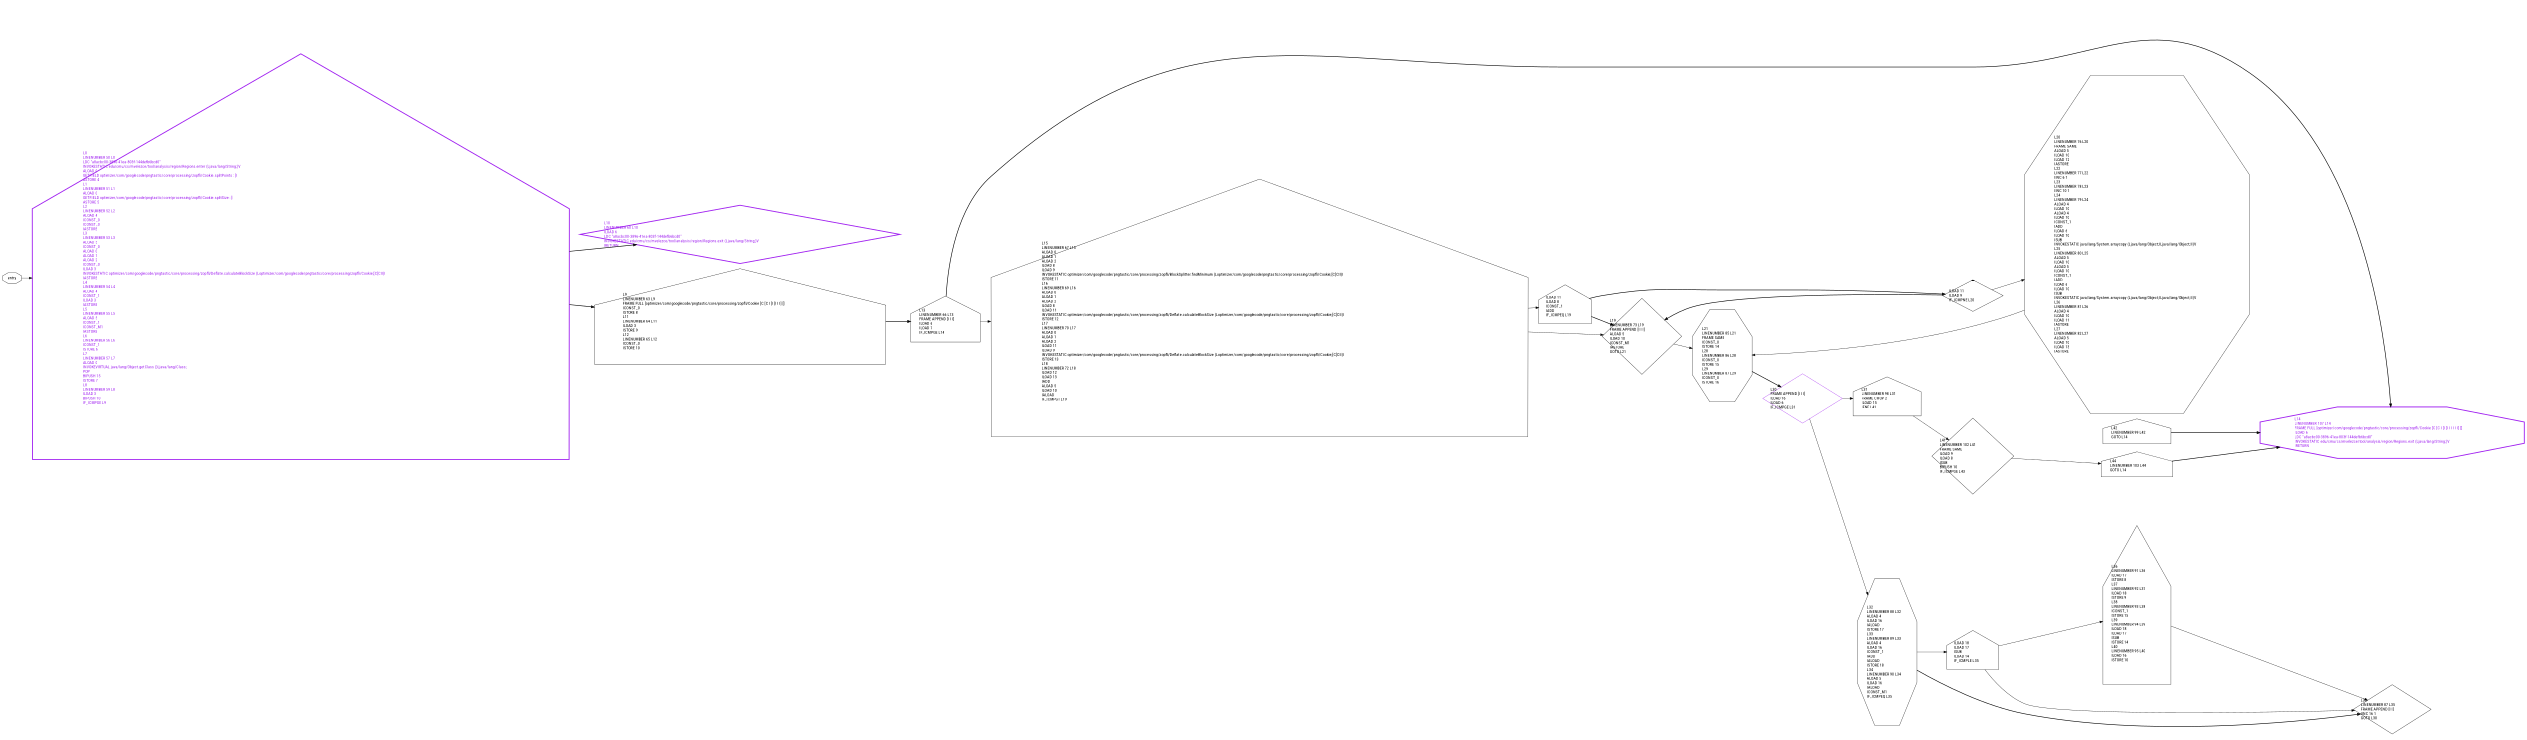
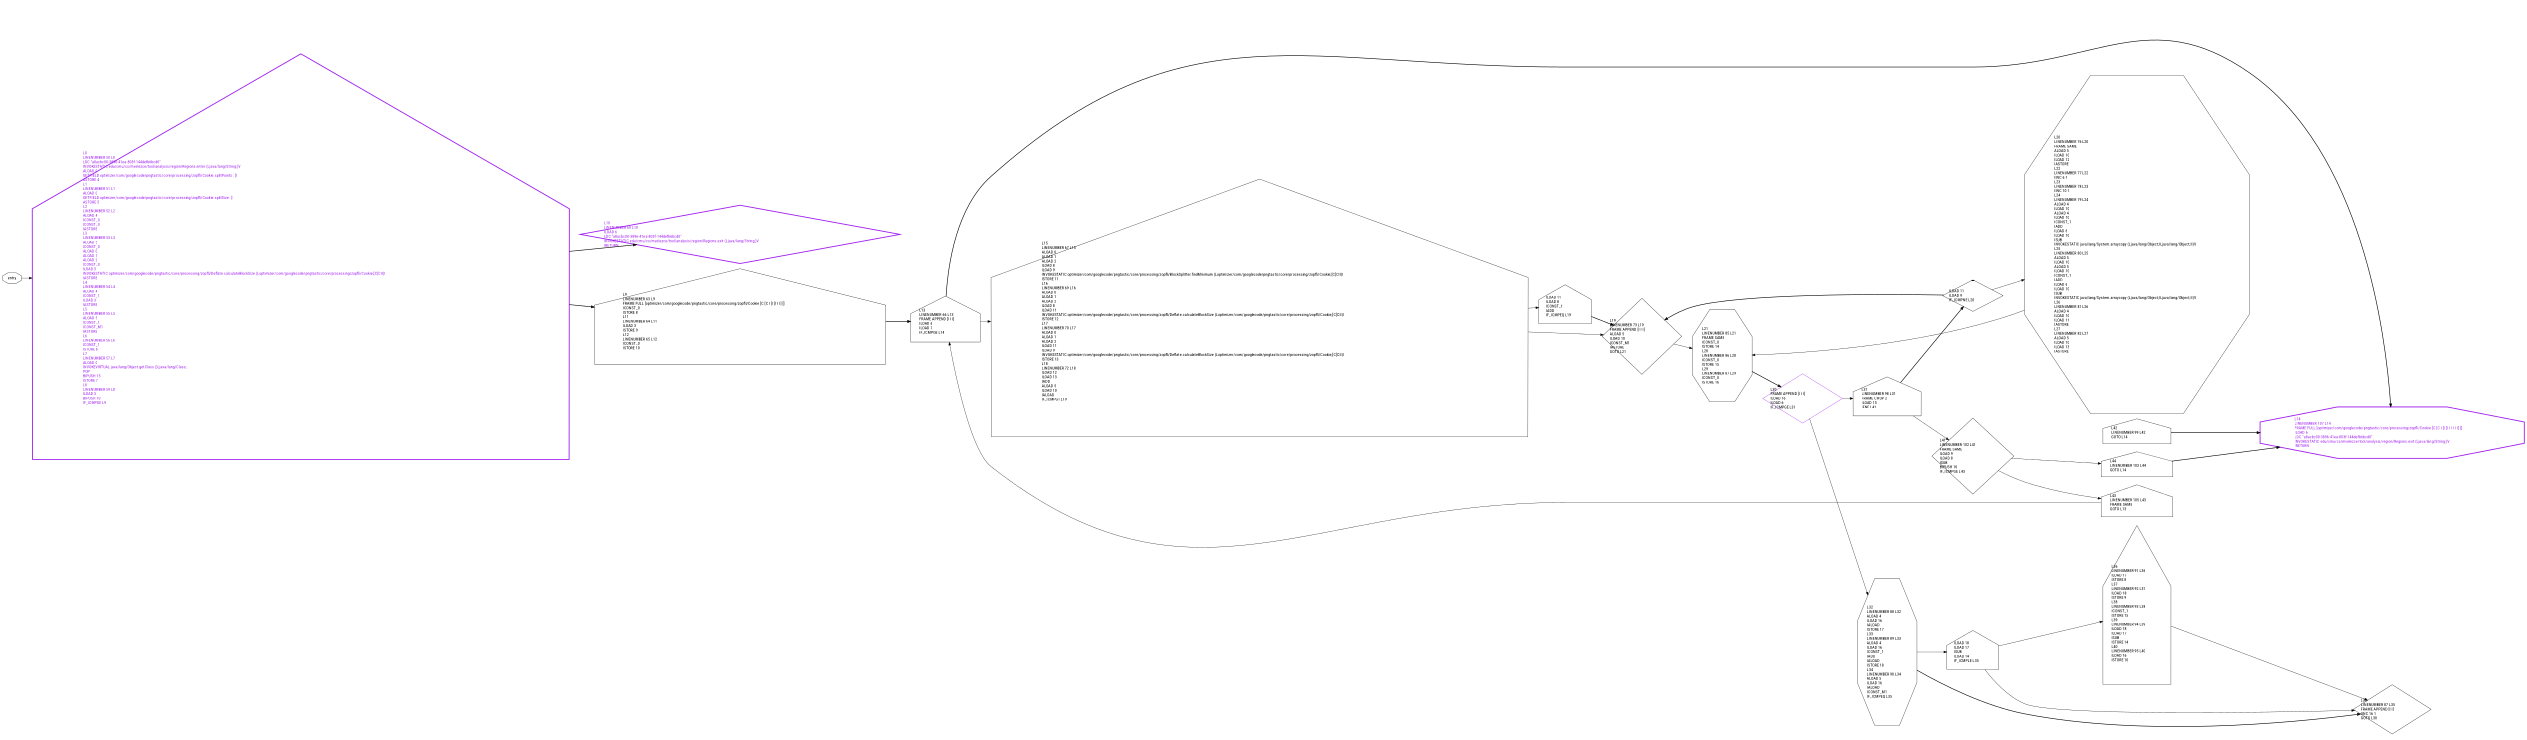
  digraph {
    fontname="Roboto Condensed"
    rankdir=LR
    node [fontname="Roboto Condensed" shape=house]
    edge [fontname="Roboto Condensed" style=solid]
    n1 [color=purple fontcolor=purple label="L0\lLINENUMBER 50 L0\lLDC \"a8acbc00-3896-41ea-803f-144defb6bcd0\"\lINVOKESTATIC edu/cmu/cs/mvelezce/tool/analysis/region/Regions.enter (Ljava/lang/String;)V\lALOAD 0\lGETFIELD optimizer/com/googlecode/pngtastic/core/processing/zopfli/Cookie.splitPoints : [I\lASTORE 4\lL1\lLINENUMBER 51 L1\lALOAD 0\lGETFIELD optimizer/com/googlecode/pngtastic/core/processing/zopfli/Cookie.splitSize : [I\lASTORE 5\lL2\lLINENUMBER 52 L2\lALOAD 4\lICONST_0\lICONST_0\lIASTORE\lL3\lLINENUMBER 53 L3\lALOAD 5\lICONST_0\lALOAD 0\lALOAD 1\lALOAD 2\lICONST_0\lILOAD 3\lINVOKESTATIC optimizer/com/googlecode/pngtastic/core/processing/zopfli/Deflate.calculateBlockSize (Loptimizer/com/googlecode/pngtastic/core/processing/zopfli/Cookie;[C[CII)I\lIASTORE\lL4\lLINENUMBER 54 L4\lALOAD 4\lICONST_1\lILOAD 3\lIASTORE\lL5\lLINENUMBER 55 L5\lALOAD 5\lICONST_1\lICONST_M1\lIASTORE\lL6\lLINENUMBER 56 L6\lICONST_1\lISTORE 6\lL7\lLINENUMBER 57 L7\lALOAD 0\lINVOKEVIRTUAL java/lang/Object.getClass ()Ljava/lang/Class;\lPOP\lBIPUSH 15\lISTORE 7\lL8\lLINENUMBER 59 L8\lILOAD 3\lBIPUSH 10\lIF_ICMPGE L9\l" penwidth=3]
    n2 [color=purple fontcolor=purple label="L10\lLINENUMBER 60 L10\lILOAD 6\lLDC \"a8acbc00-3896-41ea-803f-144defb6bcd0\"\lINVOKESTATIC edu/cmu/cs/mvelezce/tool/analysis/region/Regions.exit (Ljava/lang/String;)V\lIRETURN\l" penwidth=3 shape=diamond]
    n3 [label="L9\lLINENUMBER 63 L9\lFRAME FULL [optimizer/com/googlecode/pngtastic/core/processing/zopfli/Cookie [C [C I [I [I I I] []\lICONST_0\lISTORE 8\lL11\lLINENUMBER 64 L11\lILOAD 3\lISTORE 9\lL12\lLINENUMBER 65 L12\lICONST_0\lISTORE 10\l"]
    n4 [label="L13\lLINENUMBER 66 L13\lFRAME APPEND [I I I]\lILOAD 6\lILOAD 7\lIF_ICMPGE L14\l"]
    n5 [label="L35\lLINENUMBER 87 L35\lFRAME APPEND [I I]\lIINC 16 1\lGOTO L30\l" shape=diamond]
    n6 [color=purple label="L30\lFRAME APPEND [I I I]\lILOAD 16\lILOAD 6\lIF_ICMPGE L31\l" shape=diamond]
    n7 [label="L32\lLINENUMBER 88 L32\lALOAD 4\lILOAD 16\lIALOAD\lISTORE 17\lL33\lLINENUMBER 89 L33\lALOAD 4\lILOAD 16\lICONST_1\lIADD\lIALOAD\lISTORE 18\lL34\lLINENUMBER 90 L34\lALOAD 5\lILOAD 16\lIALOAD\lICONST_M1\lIF_ICMPEQ L35\l" shape=octagon]
    n8 [label="L31\lLINENUMBER 98 L31\lFRAME CHOP 2\lILOAD 15\lIFNE L41\l"]
    n9 [label="L19\lLINENUMBER 73 L19\lFRAME APPEND [I I I]\lALOAD 5\lILOAD 10\lICONST_M1\lIASTORE\lGOTO L21\l" shape=diamond]
    n10 [label="L21\lLINENUMBER 85 L21\lFRAME SAME\lICONST_0\lISTORE 14\lL28\lLINENUMBER 86 L28\lICONST_0\lISTORE 15\lL29\lLINENUMBER 87 L29\lICONST_0\lISTORE 16\l" shape=octagon]
    n11 [label="L36\lLINENUMBER 91 L36\lILOAD 17\lISTORE 8\lL37\lLINENUMBER 92 L37\lILOAD 18\lISTORE 9\lL38\lLINENUMBER 93 L38\lICONST_1\lISTORE 15\lL39\lLINENUMBER 94 L39\lILOAD 18\lILOAD 17\lISUB\lISTORE 14\lL40\lLINENUMBER 95 L40\lILOAD 16\lISTORE 10\l"]
    n12 [label="L20\lLINENUMBER 76 L20\lFRAME SAME\lALOAD 5\lILOAD 10\lILOAD 12\lIASTORE\lL22\lLINENUMBER 77 L22\lIINC 6 1\lL23\lLINENUMBER 78 L23\lIINC 10 1\lL24\lLINENUMBER 79 L24\lALOAD 4\lILOAD 10\lALOAD 4\lILOAD 10\lICONST_1\lIADD\lILOAD 6\lILOAD 10\lISUB\lINVOKESTATIC java/lang/System.arraycopy (Ljava/lang/Object;ILjava/lang/Object;II)V\lL25\lLINENUMBER 80 L25\lALOAD 5\lILOAD 10\lALOAD 5\lILOAD 10\lICONST_1\lIADD\lILOAD 6\lILOAD 10\lISUB\lINVOKESTATIC java/lang/System.arraycopy (Ljava/lang/Object;ILjava/lang/Object;II)V\lL26\lLINENUMBER 81 L26\lALOAD 4\lILOAD 10\lILOAD 11\lIASTORE\lL27\lLINENUMBER 82 L27\lALOAD 5\lILOAD 10\lILOAD 13\lIASTORE\l" shape=octagon]
    n13 [label="ILOAD 18\lILOAD 17\lISUB\lILOAD 14\lIF_ICMPLE L35\l"]
+   n14 [label="L43\lLINENUMBER 105 L43\lFRAME SAME\lGOTO L13\l"]
    n15 [color=purple fontcolor=purple label="L14\lLINENUMBER 107 L14\lFRAME FULL [optimizer/com/googlecode/pngtastic/core/processing/zopfli/Cookie [C [C I [I [I I I I I I] []\lILOAD 6\lLDC \"a8acbc00-3896-41ea-803f-144defb6bcd0\"\lINVOKESTATIC edu/cmu/cs/mvelezce/tool/analysis/region/Regions.exit (Ljava/lang/String;)V\lIRETURN\l" penwidth=3 shape=octagon]
    n16 [label="L15\lLINENUMBER 67 L15\lALOAD 0\lALOAD 1\lALOAD 2\lILOAD 8\lILOAD 9\lINVOKESTATIC optimizer/com/googlecode/pngtastic/core/processing/zopfli/BlockSplitter.findMinimum (Loptimizer/com/googlecode/pngtastic/core/processing/zopfli/Cookie;[C[CII)I\lISTORE 11\lL16\lLINENUMBER 69 L16\lALOAD 0\lALOAD 1\lALOAD 2\lILOAD 8\lILOAD 11\lINVOKESTATIC optimizer/com/googlecode/pngtastic/core/processing/zopfli/Deflate.calculateBlockSize (Loptimizer/com/googlecode/pngtastic/core/processing/zopfli/Cookie;[C[CII)I\lISTORE 12\lL17\lLINENUMBER 70 L17\lALOAD 0\lALOAD 1\lALOAD 2\lILOAD 11\lILOAD 9\lINVOKESTATIC optimizer/com/googlecode/pngtastic/core/processing/zopfli/Deflate.calculateBlockSize (Loptimizer/com/googlecode/pngtastic/core/processing/zopfli/Cookie;[C[CII)I\lISTORE 13\lL18\lLINENUMBER 72 L18\lILOAD 12\lILOAD 13\lIADD\lALOAD 5\lILOAD 10\lIALOAD\lIF_ICMPGT L19\l"]
    n17 [label="ILOAD 11\lILOAD 8\lICONST_1\lIADD\lIF_ICMPEQ L19\l"]
    n18 [label="L41\lLINENUMBER 102 L41\lFRAME SAME\lILOAD 9\lILOAD 8\lISUB\lBIPUSH 10\lIF_ICMPGE L43\l" shape=diamond]
    n19 [label="L44\lLINENUMBER 103 L44\lGOTO L14\l"]
    n20 [label="L42\lLINENUMBER 99 L42\lGOTO L14\l"]
    n21 [label="ILOAD 11\lILOAD 9\lIF_ICMPNE L20\l" shape=diamond]
    entry [shape=octagon]
    n1 -> n2 [style=bold]
    n1 -> n3 [style=bold]
    n3 -> n4 [style=bold]
    n4 -> n15 [style=bold]
    n4 -> n16
    n6 -> n7
    n6 -> n8
    n7 -> n5 [style=bold]
    n7 -> n13
    n8 -> n18
    n9 -> n10
    n10 -> n6 [style=bold]
    n11 -> n5
    n12 -> n10
    n13 -> n5
    n13 -> n11
+   n14 -> n4
    n16 -> n9
    n16 -> n17
    n17 -> n9 [style=bold]
-   n17 -> n21 [style=bold]
+   n8 -> n21 [style=bold]
+   n18 -> n14
    n18 -> n19
    n19 -> n15 [style=bold]
    n20 -> n15 [style=bold]
    n21 -> n9 [style=bold]
    n21 -> n12
    entry -> n1
  }
